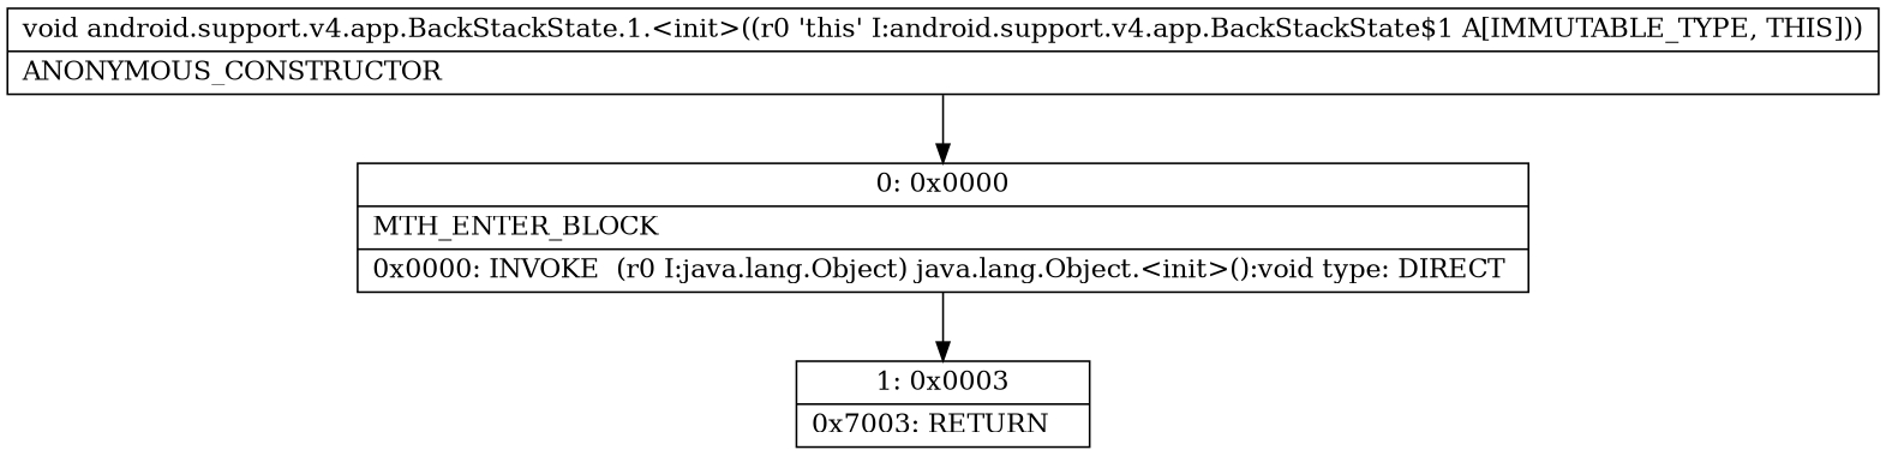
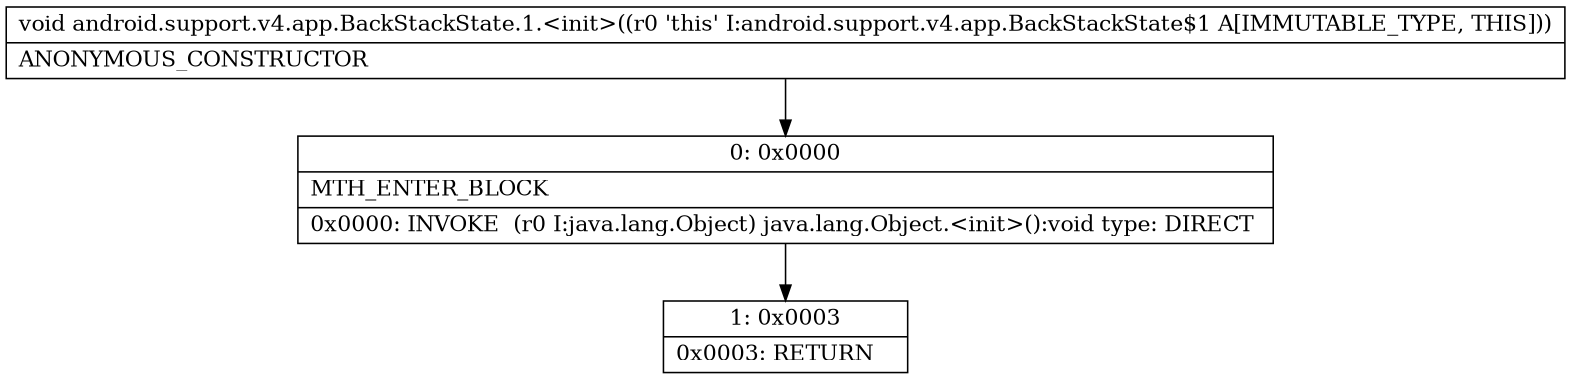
  digraph {
    node [shape=record]
    n1 [label="{0\:\ 0x0000|MTH_ENTER_BLOCK\l|0x0000: INVOKE  (r0 I:java.lang.Object) java.lang.Object.\<init\>():void type: DIRECT \l}"]
-   n2 [label="{1\:\ 0x0003|0x7003: RETURN   \l}"]
+   n2 [label="{1\:\ 0x0003|0x0003: RETURN   \l}"]
    n3 [label="{void android.support.v4.app.BackStackState.1.\<init\>((r0 'this' I:android.support.v4.app.BackStackState$1 A[IMMUTABLE_TYPE, THIS]))  | ANONYMOUS_CONSTRUCTOR\l}"]
    n1 -> n2
    n3 -> n1
  }
